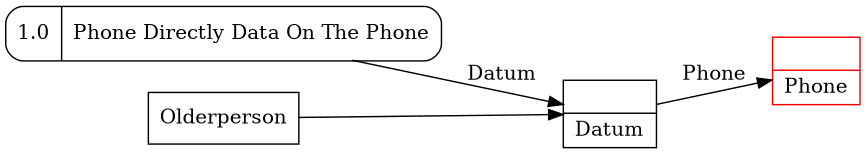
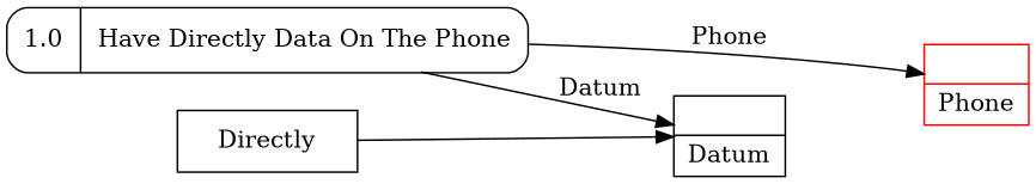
  digraph {
    rankdir=LR
    node [shape=record]
    n1 [label="<f0>  |<f1> Datum "]
    n2 [color=red label="<f0>  |<f1> Phone "]
-   n3 [label=Olderperson shape=box]
-   n4 [label="{<f0> 1.0|<f1> Phone Directly Data On The Phone }" shape=Mrecord]
+   n3 [label=Directly shape=box]
+   n4 [label="{<f0> 1.0|<f1> Have Directly Data On The Phone }" shape=Mrecord]
    n3 -> n1
    n4 -> n1 [label=Datum]
-   n1 -> n2 [label=Phone]
+   n4 -> n2 [label=Phone]
  }
